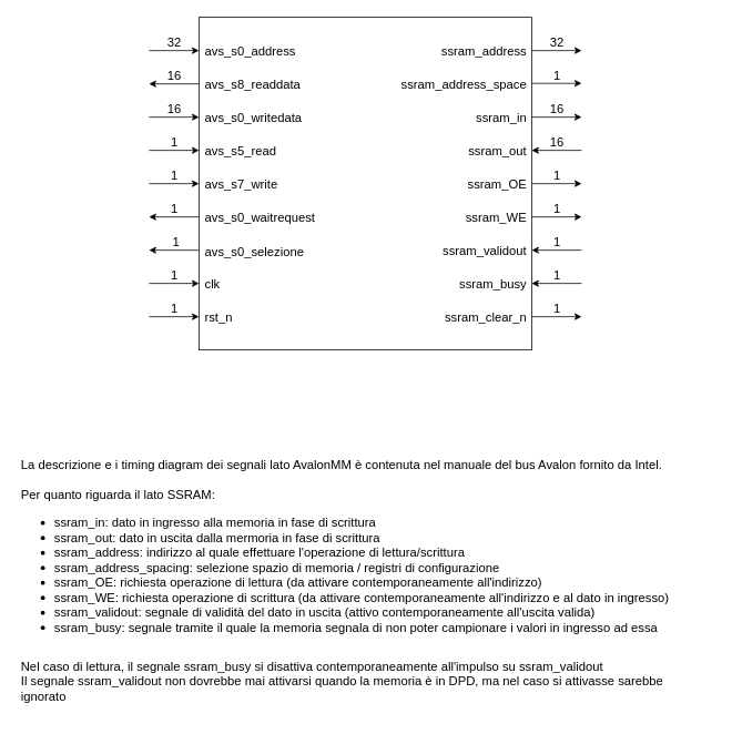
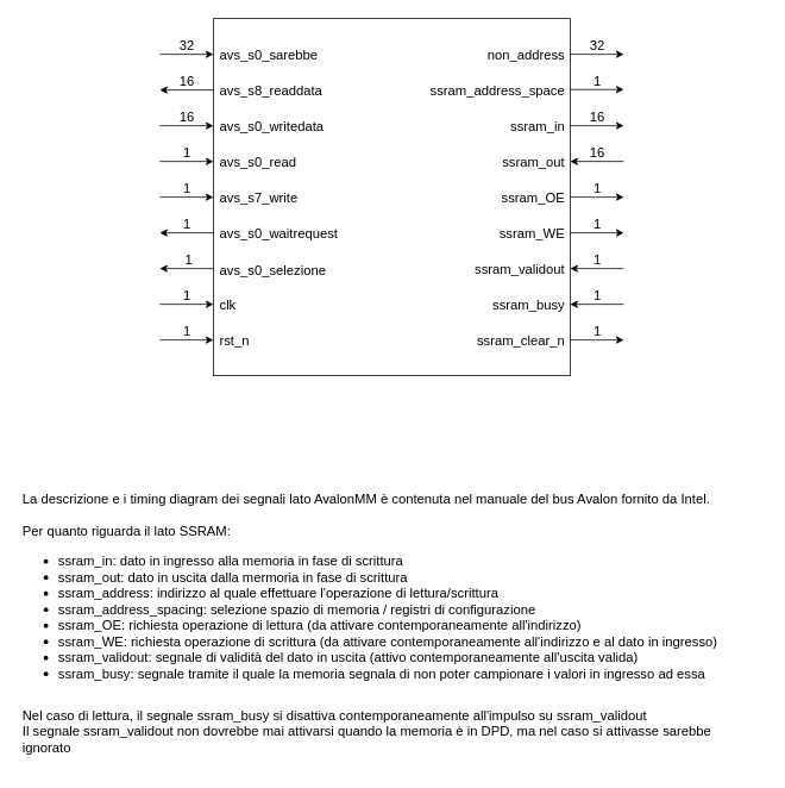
  <mxCell id="0" />
  <mxCell id="1" parent="0" />
  <mxCell id="2" value="" style="rounded=0;whiteSpace=wrap;html=1;" parent="1" vertex="1"><mxGeometry x="238.75" y="20" width="400" height="400" as="geometry" /></mxCell>
- <mxCell id="3" value="&lt;font style=&quot;font-size: 15px;&quot;&gt;avs_s0_&lt;font style=&quot;font-size: 15px;&quot;&gt;address&lt;/font&gt;&lt;/font&gt;" style="text;html=1;align=left;verticalAlign=middle;resizable=0;points=[];autosize=1;strokeColor=none;fillColor=none;" parent="1" vertex="1"><mxGeometry x="243.75" y="45" width="130" height="30" as="geometry" /></mxCell>
+ <mxCell id="3" value="&lt;font style=&quot;font-size: 15px;&quot;&gt;avs_s0_&lt;font style=&quot;font-size: 15px;&quot;&gt;sarebbe&lt;/font&gt;&lt;/font&gt;" style="text;html=1;align=left;verticalAlign=middle;resizable=0;points=[];autosize=1;strokeColor=none;fillColor=none;" parent="1" vertex="1"><mxGeometry x="243.75" y="45" width="130" height="30" as="geometry" /></mxCell>
  <mxCell id="4" value="&lt;font style=&quot;font-size: 15px;&quot;&gt;avs_s8_&lt;/font&gt;readdata" style="text;html=1;align=left;verticalAlign=middle;resizable=0;points=[];autosize=1;strokeColor=none;fillColor=none;fontSize=15;" parent="1" vertex="1"><mxGeometry x="243.75" y="85" width="140" height="30" as="geometry" /></mxCell>
- <mxCell id="5" value="&lt;font style=&quot;font-size: 15px;&quot;&gt;avs_s5_&lt;/font&gt;read" style="text;html=1;align=left;verticalAlign=middle;resizable=0;points=[];autosize=1;strokeColor=none;fillColor=none;fontSize=15;" parent="1" vertex="1"><mxGeometry x="243.75" y="165" width="110" height="30" as="geometry" /></mxCell>
+ <mxCell id="5" value="&lt;font style=&quot;font-size: 15px;&quot;&gt;avs_s0_&lt;/font&gt;read" style="text;html=1;align=left;verticalAlign=middle;resizable=0;points=[];autosize=1;strokeColor=none;fillColor=none;fontSize=15;" parent="1" vertex="1"><mxGeometry x="243.75" y="165" width="110" height="30" as="geometry" /></mxCell>
  <mxCell id="6" value="&lt;font style=&quot;font-size: 15px;&quot;&gt;avs_s0_w&lt;/font&gt;ritedata" style="text;html=1;align=left;verticalAlign=middle;resizable=0;points=[];autosize=1;strokeColor=none;fillColor=none;fontSize=15;" parent="1" vertex="1"><mxGeometry x="243.75" y="125" width="140" height="30" as="geometry" /></mxCell>
  <mxCell id="7" value="&lt;font style=&quot;font-size: 15px;&quot;&gt;avs_s7_&lt;font style=&quot;font-size: 15px;&quot;&gt;&lt;/font&gt;&lt;/font&gt;write" style="text;html=1;align=left;verticalAlign=middle;resizable=0;points=[];autosize=1;strokeColor=none;fillColor=none;fontSize=15;" parent="1" vertex="1"><mxGeometry x="243.75" y="205" width="110" height="30" as="geometry" /></mxCell>
  <mxCell id="8" value="&lt;font style=&quot;font-size: 15px;&quot;&gt;avs_s0_&lt;font style=&quot;font-size: 15px;&quot;&gt;&lt;/font&gt;&lt;/font&gt;waitrequest" style="text;html=1;align=left;verticalAlign=middle;resizable=0;points=[];autosize=1;strokeColor=none;fillColor=none;fontSize=15;" parent="1" vertex="1"><mxGeometry x="243.75" y="245" width="160" height="30" as="geometry" /></mxCell>
  <mxCell id="9" value="clk" style="text;html=1;align=left;verticalAlign=middle;resizable=0;points=[];autosize=1;strokeColor=none;fillColor=none;fontSize=15;" parent="1" vertex="1"><mxGeometry x="243.75" y="325" width="40" height="30" as="geometry" /></mxCell>
  <mxCell id="10" value="" style="endArrow=classic;html=1;rounded=0;fontSize=15;" parent="1" edge="1"><mxGeometry width="50" height="50" relative="1" as="geometry"><mxPoint x="638.75" y="220" as="sourcePoint" /><mxPoint x="698.75" y="220" as="targetPoint" /></mxGeometry></mxCell>
  <mxCell id="11" value="1" style="text;html=1;align=center;verticalAlign=middle;resizable=0;points=[];autosize=1;strokeColor=none;fillColor=none;fontSize=15;" parent="1" vertex="1"><mxGeometry x="658.75" y="239.31" width="20" height="20" as="geometry" /></mxCell>
  <mxCell id="12" value="" style="endArrow=classic;html=1;rounded=0;fontSize=15;" parent="1" edge="1"><mxGeometry width="50" height="50" relative="1" as="geometry"><mxPoint x="638.75" y="140" as="sourcePoint" /><mxPoint x="698.75" y="140" as="targetPoint" /></mxGeometry></mxCell>
  <mxCell id="13" value="1" style="text;html=1;align=center;verticalAlign=middle;resizable=0;points=[];autosize=1;strokeColor=none;fillColor=none;fontSize=15;" parent="1" vertex="1"><mxGeometry x="658.75" y="199.31" width="20" height="20" as="geometry" /></mxCell>
  <mxCell id="14" value="" style="endArrow=classic;html=1;rounded=0;fontSize=15;" parent="1" edge="1"><mxGeometry width="50" height="50" relative="1" as="geometry"><mxPoint x="638.75" y="260" as="sourcePoint" /><mxPoint x="698.75" y="260" as="targetPoint" /></mxGeometry></mxCell>
  <mxCell id="15" value="" style="endArrow=classic;html=1;rounded=0;fontSize=15;" parent="1" edge="1"><mxGeometry width="50" height="50" relative="1" as="geometry"><mxPoint x="178.75" y="340" as="sourcePoint" /><mxPoint x="238.75" y="340" as="targetPoint" /></mxGeometry></mxCell>
  <mxCell id="16" value="1" style="text;html=1;align=center;verticalAlign=middle;resizable=0;points=[];autosize=1;strokeColor=none;fillColor=none;fontSize=15;" parent="1" vertex="1"><mxGeometry x="198.75" y="320" width="20" height="20" as="geometry" /></mxCell>
  <mxCell id="17" value="" style="endArrow=classic;html=1;rounded=0;fontSize=15;" parent="1" edge="1"><mxGeometry width="50" height="50" relative="1" as="geometry"><mxPoint x="238.75" y="260" as="sourcePoint" /><mxPoint x="178.75" y="260" as="targetPoint" /></mxGeometry></mxCell>
  <mxCell id="18" value="1" style="text;html=1;align=center;verticalAlign=middle;resizable=0;points=[];autosize=1;strokeColor=none;fillColor=none;fontSize=15;" parent="1" vertex="1"><mxGeometry x="198.75" y="239.31" width="20" height="20" as="geometry" /></mxCell>
  <mxCell id="19" value="" style="endArrow=classic;html=1;rounded=0;fontSize=15;" parent="1" edge="1"><mxGeometry width="50" height="50" relative="1" as="geometry"><mxPoint x="178.75" y="220" as="sourcePoint" /><mxPoint x="238.75" y="220" as="targetPoint" /></mxGeometry></mxCell>
  <mxCell id="20" value="1" style="text;html=1;align=center;verticalAlign=middle;resizable=0;points=[];autosize=1;strokeColor=none;fillColor=none;fontSize=15;" parent="1" vertex="1"><mxGeometry x="198.75" y="199.31" width="20" height="20" as="geometry" /></mxCell>
  <mxCell id="21" value="" style="endArrow=classic;html=1;rounded=0;fontSize=15;" parent="1" edge="1"><mxGeometry width="50" height="50" relative="1" as="geometry"><mxPoint x="178.75" y="180" as="sourcePoint" /><mxPoint x="238.75" y="180" as="targetPoint" /></mxGeometry></mxCell>
  <mxCell id="22" value="1" style="text;html=1;align=center;verticalAlign=middle;resizable=0;points=[];autosize=1;strokeColor=none;fillColor=none;fontSize=15;" parent="1" vertex="1"><mxGeometry x="198.75" y="159.31" width="20" height="20" as="geometry" /></mxCell>
  <mxCell id="23" value="" style="endArrow=classic;html=1;rounded=0;fontSize=15;" parent="1" edge="1"><mxGeometry width="50" height="50" relative="1" as="geometry"><mxPoint x="178.75" y="140" as="sourcePoint" /><mxPoint x="238.75" y="140" as="targetPoint" /></mxGeometry></mxCell>
  <mxCell id="24" value="" style="endArrow=none;html=1;rounded=0;fontSize=15;startArrow=classic;startFill=1;endFill=0;" parent="1" edge="1"><mxGeometry width="50" height="50" relative="1" as="geometry"><mxPoint x="638.75" y="340" as="sourcePoint" /><mxPoint x="698.75" y="340" as="targetPoint" /></mxGeometry></mxCell>
  <mxCell id="25" value="32" style="text;html=1;align=center;verticalAlign=middle;resizable=0;points=[];autosize=1;strokeColor=none;fillColor=none;fontSize=15;" parent="1" vertex="1"><mxGeometry x="648.75" y="35" width="40" height="30" as="geometry" /></mxCell>
  <mxCell id="26" value="" style="endArrow=classic;html=1;rounded=0;fontSize=15;" parent="1" edge="1"><mxGeometry width="50" height="50" relative="1" as="geometry"><mxPoint x="238.75" y="100" as="sourcePoint" /><mxPoint x="178.75" y="100" as="targetPoint" /></mxGeometry></mxCell>
  <mxCell id="27" value="" style="endArrow=classic;html=1;rounded=0;fontSize=15;" parent="1" edge="1"><mxGeometry width="50" height="50" relative="1" as="geometry"><mxPoint x="178.75" y="60" as="sourcePoint" /><mxPoint x="238.75" y="60" as="targetPoint" /></mxGeometry></mxCell>
  <mxCell id="28" value="32" style="text;html=1;align=center;verticalAlign=middle;resizable=0;points=[];autosize=1;strokeColor=none;fillColor=none;fontSize=15;" parent="1" vertex="1"><mxGeometry x="193.75" y="40" width="30" height="20" as="geometry" /></mxCell>
  <mxCell id="29" value="16" style="text;html=1;align=center;verticalAlign=middle;resizable=0;points=[];autosize=1;strokeColor=none;fillColor=none;fontSize=15;" parent="1" vertex="1"><mxGeometry x="193.75" y="80" width="30" height="20" as="geometry" /></mxCell>
  <mxCell id="30" value="16" style="text;html=1;align=center;verticalAlign=middle;resizable=0;points=[];autosize=1;strokeColor=none;fillColor=none;fontSize=15;" parent="1" vertex="1"><mxGeometry x="193.75" y="120" width="30" height="20" as="geometry" /></mxCell>
  <mxCell id="31" value="rst_n" style="text;html=1;align=left;verticalAlign=middle;resizable=0;points=[];autosize=1;strokeColor=none;fillColor=none;fontSize=15;" parent="1" vertex="1"><mxGeometry x="243.75" y="365" width="60" height="30" as="geometry" /></mxCell>
  <mxCell id="32" value="" style="endArrow=classic;html=1;rounded=0;fontSize=15;" parent="1" edge="1"><mxGeometry width="50" height="50" relative="1" as="geometry"><mxPoint x="178.75" y="380" as="sourcePoint" /><mxPoint x="238.75" y="380" as="targetPoint" /></mxGeometry></mxCell>
  <mxCell id="33" value="1" style="text;html=1;align=center;verticalAlign=middle;resizable=0;points=[];autosize=1;strokeColor=none;fillColor=none;fontSize=15;" parent="1" vertex="1"><mxGeometry x="198.75" y="360" width="20" height="20" as="geometry" /></mxCell>
  <mxCell id="34" value="&lt;font style=&quot;font-size: 15px;&quot;&gt;avs_s0_&lt;font style=&quot;font-size: 15px;&quot;&gt;&lt;/font&gt;&lt;/font&gt;selezione" style="text;html=1;align=left;verticalAlign=middle;resizable=0;points=[];autosize=1;strokeColor=none;fillColor=none;fontSize=15;" parent="1" vertex="1"><mxGeometry x="243.75" y="285.69" width="170" height="30" as="geometry" /></mxCell>
  <mxCell id="35" value="" style="endArrow=classic;html=1;rounded=0;fontSize=15;" parent="1" edge="1"><mxGeometry width="50" height="50" relative="1" as="geometry"><mxPoint x="238.75" y="300" as="sourcePoint" /><mxPoint x="178.75" y="300" as="targetPoint" /></mxGeometry></mxCell>
  <mxCell id="36" value="1" style="text;html=1;align=center;verticalAlign=middle;resizable=0;points=[];autosize=1;strokeColor=none;fillColor=none;fontSize=15;" parent="1" vertex="1"><mxGeometry x="201.25" y="280" width="20" height="20" as="geometry" /></mxCell>
- <mxCell id="37" value="&lt;font style=&quot;font-size: 15px;&quot;&gt;ssram_&lt;/font&gt;&lt;font style=&quot;font-size: 15px;&quot;&gt;&lt;font style=&quot;font-size: 15px;&quot;&gt;address&lt;/font&gt;&lt;/font&gt;" style="text;html=1;align=right;verticalAlign=middle;resizable=0;points=[];autosize=1;strokeColor=none;fillColor=none;" parent="1" vertex="1"><mxGeometry x="503.75" y="45" width="130" height="30" as="geometry" /></mxCell>
+ <mxCell id="37" value="&lt;font style=&quot;font-size: 15px;&quot;&gt;non_&lt;/font&gt;&lt;font style=&quot;font-size: 15px;&quot;&gt;&lt;font style=&quot;font-size: 15px;&quot;&gt;address&lt;/font&gt;&lt;/font&gt;" style="text;html=1;align=right;verticalAlign=middle;resizable=0;points=[];autosize=1;strokeColor=none;fillColor=none;" parent="1" vertex="1"><mxGeometry x="503.75" y="45" width="130" height="30" as="geometry" /></mxCell>
  <mxCell id="38" value="&lt;font style=&quot;font-size: 15px;&quot;&gt;ssram_&lt;/font&gt;&lt;font style=&quot;font-size: 15px;&quot;&gt;out&lt;/font&gt;" style="text;html=1;align=right;verticalAlign=middle;resizable=0;points=[];autosize=1;strokeColor=none;fillColor=none;" parent="1" vertex="1"><mxGeometry x="543.75" y="165" width="90" height="30" as="geometry" /></mxCell>
  <mxCell id="39" value="&lt;font style=&quot;font-size: 15px;&quot;&gt;ssram_i&lt;/font&gt;&lt;font style=&quot;font-size: 15px;&quot;&gt;n&lt;/font&gt;" style="text;html=1;align=right;verticalAlign=middle;resizable=0;points=[];autosize=1;strokeColor=none;fillColor=none;" parent="1" vertex="1"><mxGeometry x="553.75" y="125" width="80" height="30" as="geometry" /></mxCell>
  <mxCell id="40" value="&lt;font style=&quot;font-size: 15px;&quot;&gt;ssram_&lt;/font&gt;&lt;font style=&quot;font-size: 15px;&quot;&gt;&lt;font style=&quot;font-size: 15px;&quot;&gt;validout&lt;/font&gt;&lt;/font&gt;" style="text;html=1;align=right;verticalAlign=middle;resizable=0;points=[];autosize=1;strokeColor=none;fillColor=none;" parent="1" vertex="1"><mxGeometry x="513.75" y="285" width="120" height="30" as="geometry" /></mxCell>
  <mxCell id="41" value="&lt;font style=&quot;font-size: 15px;&quot;&gt;ssram_&lt;/font&gt;&lt;font style=&quot;font-size: 15px;&quot;&gt;WE&lt;/font&gt;" style="text;html=1;align=right;verticalAlign=middle;resizable=0;points=[];autosize=1;strokeColor=none;fillColor=none;rotation=0;" parent="1" vertex="1"><mxGeometry x="533.75" y="245" width="100" height="30" as="geometry" /></mxCell>
  <mxCell id="42" value="&lt;font style=&quot;font-size: 15px;&quot;&gt;ssram_&lt;/font&gt;&lt;font style=&quot;font-size: 15px;&quot;&gt;OE&lt;/font&gt;" style="text;html=1;align=right;verticalAlign=middle;resizable=0;points=[];autosize=1;strokeColor=none;fillColor=none;rotation=0;" parent="1" vertex="1"><mxGeometry x="543.75" y="205" width="90" height="30" as="geometry" /></mxCell>
  <mxCell id="43" value="&lt;font style=&quot;font-size: 15px;&quot;&gt;ssram_&lt;/font&gt;&lt;font style=&quot;font-size: 15px;&quot;&gt;busy&lt;/font&gt;" style="text;html=1;align=right;verticalAlign=middle;resizable=0;points=[];autosize=1;strokeColor=none;fillColor=none;" parent="1" vertex="1"><mxGeometry x="533.75" y="325" width="100" height="30" as="geometry" /></mxCell>
  <mxCell id="44" value="" style="endArrow=none;html=1;rounded=0;fontSize=15;startArrow=classic;startFill=1;endFill=0;" parent="1" edge="1"><mxGeometry width="50" height="50" relative="1" as="geometry"><mxPoint x="638.75" y="300" as="sourcePoint" /><mxPoint x="698.75" y="300" as="targetPoint" /></mxGeometry></mxCell>
  <mxCell id="45" value="" style="endArrow=none;html=1;rounded=0;fontSize=15;startArrow=classic;startFill=1;endFill=0;" parent="1" edge="1"><mxGeometry width="50" height="50" relative="1" as="geometry"><mxPoint x="638.75" y="180" as="sourcePoint" /><mxPoint x="698.75" y="180" as="targetPoint" /></mxGeometry></mxCell>
  <mxCell id="46" value="" style="endArrow=classic;html=1;rounded=0;fontSize=15;" parent="1" edge="1"><mxGeometry width="50" height="50" relative="1" as="geometry"><mxPoint x="638.75" y="60" as="sourcePoint" /><mxPoint x="698.75" y="60" as="targetPoint" /></mxGeometry></mxCell>
  <mxCell id="47" value="1" style="text;html=1;align=center;verticalAlign=middle;resizable=0;points=[];autosize=1;strokeColor=none;fillColor=none;fontSize=15;" parent="1" vertex="1"><mxGeometry x="658.75" y="320" width="20" height="20" as="geometry" /></mxCell>
  <mxCell id="48" value="1" style="text;html=1;align=center;verticalAlign=middle;resizable=0;points=[];autosize=1;strokeColor=none;fillColor=none;fontSize=15;" parent="1" vertex="1"><mxGeometry x="658.75" y="280" width="20" height="20" as="geometry" /></mxCell>
  <mxCell id="49" value="16" style="text;html=1;align=center;verticalAlign=middle;resizable=0;points=[];autosize=1;strokeColor=none;fillColor=none;fontSize=15;" parent="1" vertex="1"><mxGeometry x="653.75" y="120" width="30" height="20" as="geometry" /></mxCell>
  <mxCell id="50" value="16" style="text;html=1;align=center;verticalAlign=middle;resizable=0;points=[];autosize=1;strokeColor=none;fillColor=none;fontSize=15;" parent="1" vertex="1"><mxGeometry x="653.75" y="159.31" width="30" height="20" as="geometry" /></mxCell>
  <mxCell id="51" value="" style="endArrow=classic;html=1;rounded=0;fontSize=15;" parent="1" edge="1"><mxGeometry width="50" height="50" relative="1" as="geometry"><mxPoint x="638.75" y="380" as="sourcePoint" /><mxPoint x="698.75" y="380" as="targetPoint" /></mxGeometry></mxCell>
  <mxCell id="52" value="1" style="text;html=1;align=center;verticalAlign=middle;resizable=0;points=[];autosize=1;strokeColor=none;fillColor=none;fontSize=15;" parent="1" vertex="1"><mxGeometry x="658.75" y="360" width="20" height="20" as="geometry" /></mxCell>
  <mxCell id="53" value="&lt;font style=&quot;font-size: 15px;&quot;&gt;ssram_clear_n&lt;/font&gt;" style="text;html=1;align=right;verticalAlign=middle;resizable=0;points=[];autosize=1;strokeColor=none;fillColor=none;" parent="1" vertex="1"><mxGeometry x="513.75" y="365" width="120" height="30" as="geometry" /></mxCell>
  <mxCell id="54" value="&lt;font style=&quot;font-size: 15px;&quot;&gt;ssram_&lt;font style=&quot;font-size: 15px;&quot;&gt;&lt;font style=&quot;font-size: 15px;&quot;&gt;address&lt;/font&gt;&lt;/font&gt;_space&lt;/font&gt;" style="text;html=1;align=right;verticalAlign=middle;resizable=0;points=[];autosize=1;strokeColor=none;fillColor=none;" parent="1" vertex="1"><mxGeometry x="463.75" y="85" width="170" height="30" as="geometry" /></mxCell>
  <mxCell id="55" value="" style="endArrow=classic;html=1;rounded=0;fontSize=15;" parent="1" edge="1"><mxGeometry width="50" height="50" relative="1" as="geometry"><mxPoint x="638.75" y="99.43" as="sourcePoint" /><mxPoint x="698.75" y="99.43" as="targetPoint" /></mxGeometry></mxCell>
  <mxCell id="56" value="1" style="text;html=1;align=center;verticalAlign=middle;resizable=0;points=[];autosize=1;strokeColor=none;fillColor=none;fontSize=15;" parent="1" vertex="1"><mxGeometry x="658.75" y="78.74" width="20" height="20" as="geometry" /></mxCell>
  <mxCell id="57" value="&lt;div&gt;&lt;font style=&quot;font-size: 15px;&quot;&gt;La descrizione e i timing diagram dei segnali lato AvalonMM è contenuta nel manuale del bus Avalon fornito da Intel.&lt;/font&gt;&lt;/div&gt;&lt;div&gt;&lt;font style=&quot;font-size: 15px;&quot;&gt;&lt;br&gt;&lt;/font&gt;&lt;/div&gt;&lt;div&gt;&lt;font style=&quot;font-size: 15px;&quot;&gt;Per quanto riguarda il lato SSRAM:&lt;/font&gt;&lt;/div&gt;&lt;div style=&quot;font-size: 15px;&quot;&gt;&lt;ul&gt;&lt;li&gt;ssram_in: dato in ingresso alla memoria in fase di scrittura&lt;/li&gt;&lt;li&gt;ssram_out: dato in uscita dalla mermoria in fase di scrittura&lt;/li&gt;&lt;li&gt;ssram_address: indirizzo al quale effettuare l'operazione di lettura/scrittura&lt;/li&gt;&lt;li&gt;ssram_address_spacing: selezione spazio di memoria / registri di configurazione&lt;br&gt;&lt;/li&gt;&lt;li&gt;ssram_OE: richiesta operazione di lettura (da attivare contemporaneamente all'indirizzo)&lt;/li&gt;&lt;li&gt;ssram_WE: richiesta operazione di scrittura (da attivare contemporaneamente all'indirizzo e al dato in ingresso)&lt;/li&gt;&lt;li&gt;ssram_validout: segnale di validità del dato in uscita (attivo contemporaneamente all'uscita valida)&lt;br&gt;&lt;/li&gt;&lt;li&gt;ssram_busy: segnale tramite il quale la memoria segnala di non poter campionare i valori in ingresso ad essa&lt;/li&gt;&lt;/ul&gt;&lt;/div&gt;&lt;div&gt;&lt;br&gt;&lt;/div&gt;&lt;div style=&quot;font-size: 15px;&quot;&gt;Nel caso di lettura, il segnale ssram_busy si disattiva contemporaneamente all'impulso su ssram_validout&lt;/div&gt;&lt;div style=&quot;font-size: 15px;&quot;&gt;Il segnale ssram_validout non dovrebbe mai attivarsi quando la memoria è in DPD, ma nel caso si attivasse sarebbe ignorato&lt;br&gt;&lt;/div&gt;" style="text;html=1;strokeColor=none;fillColor=none;spacing=5;spacingTop=-20;whiteSpace=wrap;overflow=hidden;rounded=0;" parent="1" vertex="1"><mxGeometry x="20" y="560" width="837.5" height="300" as="geometry" /></mxCell>
